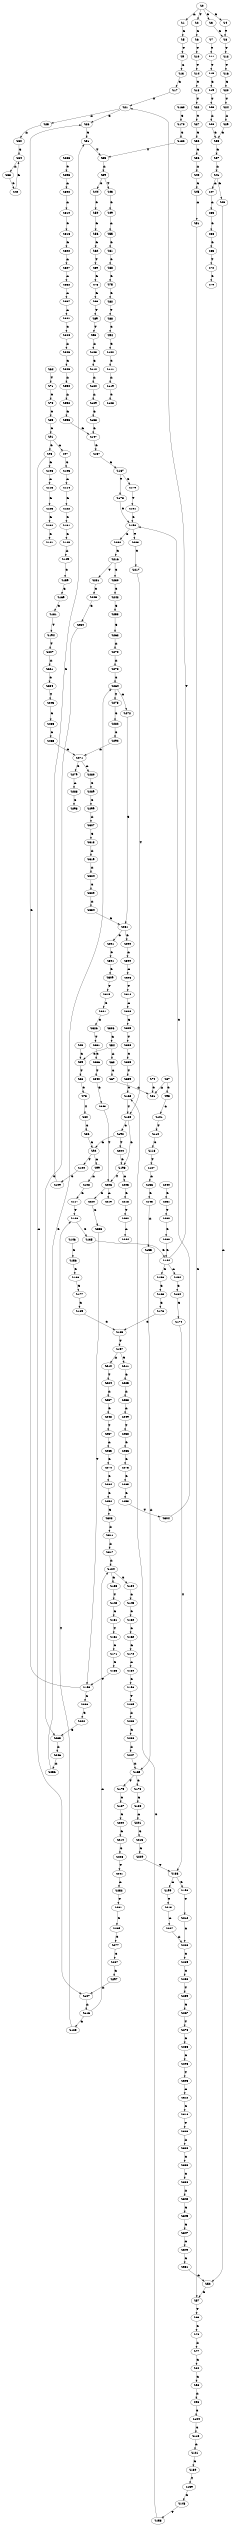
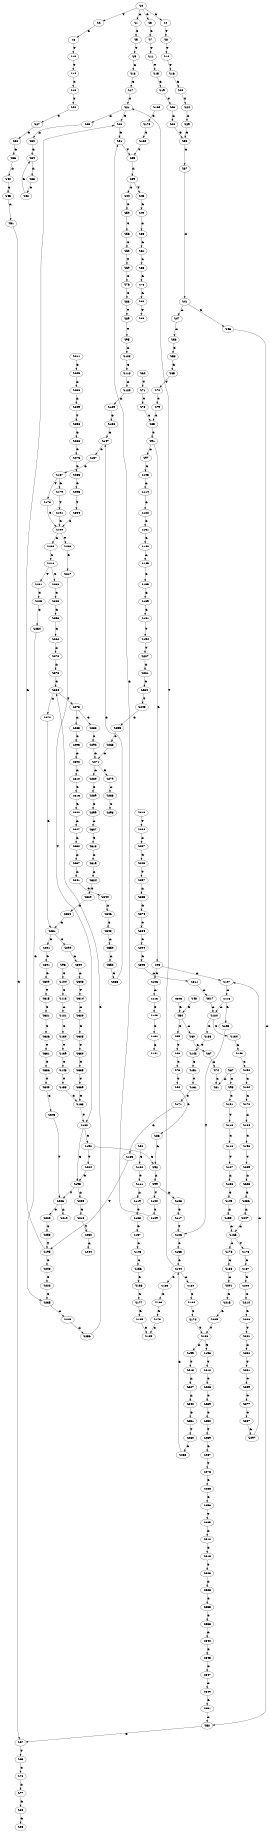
  strict digraph {
    S0
    S1
    S2
    S3
    S4
    S5
    S6
    S7
    S8
    S9
    S10
    S11
    S12
    S13
    S14
    S15
    S16
    S17
    S18
    S19
    S20
    S21
    S22
    S23
    S24
    S25
    S26
    S27
    S28
    S29
    S30
    S31
    S32
    S33
    S34
    S35
    S36
    S37
    S38
    S39
    S40
    S41
    S42
    S43
    S44
    S45
    S46
    S47
    S49
    S50
    S51
    S52
    S53
    S48
    S54
    S55
    S56
    S57
    S58
    S59
    S60
    S61
    S62
    S63
    S65
    S66
    S67
    S68
    S69
    S70
    S64
    S71
    S72
    S73
    S74
    S75
    S76
    S77
    S78
    S79
    S80
    S81
    S82
    S83
    S84
    S85
    S86
    S88
    S89
    S90
    S91
    S92
    S87
    S93
    S94
    S95
    S96
    S97
    S98
    S99
    S100
    S101
    S102
    S103
    S104
    S105
    S106
    S107
    S108
    S109
    S110
    S111
    S112
    S113
    S114
    S115
    S116
    S117
    S118
    S119
    S120
    S121
    S122
    S123
    S124
    S125
    S126
    S127
    S128
    S129
    S130
    S131
    S132
    S133
    S134
    S135
    S136
+   S137
    S138
    S139
    S140
    S141
    S142
    S143
    S144
    S145
    S146
    S147
    S148
    S149
    S151
    S152
    S153
    S154
    S155
    S156
    S157
    S158
    S159
    S161
    S162
    S163
    S164
    S165
    S166
    S167
    S168
    S169
    S160
    S170
    S171
    S172
    S173
    S174
    S175
    S176
    S177
    S178
    S179
    S180
    S181
    S182
    S183
    S184
    S185
    S186
    S187
    S188
    S189
    S190
    S191
    S192
    S193
    S194
    S195
    S196
-   S197
    S198
    S199
    S200
    S201
    S202
    S203
    S204
    S205
    S206
    S207
    S208
    S209
    S210
    S211
    S212
    S213
    S214
    S215
    S216
    S217
    S218
    S219
    S220
    S221
    S222
    S223
    S224
    S225
    S226
    S227
    S228
    S229
    S230
    S231
    S232
    S233
    S234
    S235
    S236
    S237
    S238
    S239
    S240
    S241
    S242
    S243
    S244
    S245
    S246
    S247
    S248
    S249
    S250
    S251
    S252
    S253
    S254
    S255
    S256
    S257
    S258
    S259
    S260
    S261
    S262
    S263
    S264
    S265
    S266
    S267
    S268
    S269
    S270
    S271
    S272
    S273
    S274
    S275
    S276
    S277
    S278
    S279
    S280
    S281
    S282
    S283
    S284
    S285
    S286
    S287
    S288
    S289
    S290
    S291
    S292
    S293
    S294
    S295
    S296
    S297
    S298
    S299
    S300
    S301
    S302
    S303
    S304
    S305
    S307
    S308
    S309
    S310
    S311
    S312
    S306
    S313
    S314
    S315
    S316
    S317
    S318
    S319
    S320
    S321
    S322
    S323
    S324
    S325
    S326
    S327
    S328
    S329
    S330
    S331
    S332
    S333
    S334
    S335
    S336
    S337
    S338
    S339
    S340
    S341
    S342
    S343
    S344
    S345
    S346
    S347
    S348
    S349
    S350
    S351
    S352
    S353
    S0 -> S1 [label=A]
    S0 -> S2 [label=T]
    S0 -> S3 [label=C]
    S0 -> S4 [label=G]
    S1 -> S5 [label=G]
    S2 -> S6 [label=C]
-   S3 -> S8 [label=C]
+   S3 -> S7 [label=C]
    S4 -> S8 [label=T]
    S5 -> S9 [label=T]
    S6 -> S10 [label=T]
    S7 -> S11 [label=T]
    S8 -> S12 [label=T]
    S9 -> S13 [label=C]
    S10 -> S14 [label=T]
    S11 -> S15 [label=T]
    S12 -> S16 [label=T]
    S13 -> S17 [label=G]
    S14 -> S18 [label=C]
    S15 -> S19 [label=G]
    S16 -> S20 [label=G]
    S17 -> S21 [label=T]
    S18 -> S22 [label=T]
    S19 -> S23 [label=T]
    S20 -> S24 [label=T]
    S21 -> S25 [label=A]
    S21 -> S26 [label=G]
    S22 -> S27 [label=C]
    S23 -> S28 [label=A]
    S24 -> S29 [label=A]
    S25 -> S30 [label=A]
    S26 -> S31 [label=G]
    S27 -> S32 [label=G]
    S28 -> S33 [label=G]
    S29 -> S33 [label=G]
    S30 -> S34 [label=G]
    S31 -> S35 [label=T]
    S32 -> S36 [label=G]
    S33 -> S37 [label=G]
    S34 -> S38 [label=A]
    S35 -> S39 [label=A]
    S36 -> S40 [label=A]
    S37 -> S41 [label=A]
    S38 -> S42 [label=C]
    S39 -> S43 [label=T]
    S39 -> S44 [label=C]
    S40 -> S45 [label=G]
    S41 -> S46 [label=G]
    S41 -> S47 [label=A]
    S42 -> S34 [label=G]
    S43 -> S49 [label=G]
    S44 -> S50 [label=C]
    S45 -> S51 [label=A]
    S46 -> S52 [label=A]
    S47 -> S53 [label=A]
    S49 -> S55 [label=A]
    S50 -> S56 [label=G]
    S51 -> S57 [label=G]
    S52 -> S57 [label=G]
    S53 -> S58 [label=G]
-   S48 -> S59 [label=G]
+   S48 -> S54 [label=G]
    S54 -> S59 [label=C]
    S54 -> S60 [label=A]
    S55 -> S61 [label=G]
    S56 -> S62 [label=G]
    S57 -> S63 [label=T]
    S58 -> S65 [label=G]
    S59 -> S66 [label=T]
    S60 -> S67 [label=C]
    S61 -> S68 [label=C]
    S62 -> S69 [label=T]
    S63 -> S70 [label=C]
    S65 -> S72 [label=T]
    S66 -> S73 [label=C]
-   S67 -> S81 [label=A]
+   S67 -> S74 [label=A]
    S68 -> S75 [label=G]
    S69 -> S76 [label=G]
    S70 -> S77 [label=A]
    S64 -> S71 [label=T]
    S71 -> S78 [label=C]
    S72 -> S79 [label=C]
    S73 -> S80 [label=T]
    S74 -> S81 [label=C]
    S75 -> S82 [label=G]
    S76 -> S83 [label=G]
    S77 -> S84 [label=G]
    S78 -> S85 [label=C]
+   S79 -> S85 [label=C]
    S80 -> S86 [label=C]
    S82 -> S88 [label=T]
    S83 -> S89 [label=T]
    S84 -> S90 [label=G]
    S85 -> S91 [label=C]
    S86 -> S92 [label=G]
-   S88 -> S94 [label=C]
    S89 -> S95 [label=T]
-   S90 -> S96 [label=A]
    S91 -> S97 [label=A]
    S91 -> S98 [label=G]
    S92 -> S99 [label=A]
-   S92 -> S100 [label=T]
+   S99 -> S100 [label=T]
    S87 -> S81 [label=A]
    S87 -> S93 [label=C]
    S93 -> S101 [label=C]
    S94 -> S102 [label=G]
    S95 -> S103 [label=A]
    S96 -> S104 [label=C]
    S97 -> S105 [label=G]
    S98 -> S106 [label=G]
    S98 -> S107 [label=A]
    S99 -> S108 [label=A]
    S100 -> S109 [label=G]
    S101 -> S110 [label=T]
    S102 -> S111 [label=C]
    S103 -> S112 [label=G]
    S104 -> S113 [label=C]
    S105 -> S114 [label=A]
    S106 -> S115 [label=A]
    S107 -> S116 [label=A]
    S108 -> S117 [label=G]
    S109 -> S31 [label=G]
    S110 -> S118 [label=C]
    S111 -> S119 [label=A]
    S112 -> S120 [label=A]
    S113 -> S121 [label=A]
    S114 -> S122 [label=G]
    S115 -> S123 [label=G]
    S116 -> S124 [label=A]
    S116 -> S125 [label=G]
    S117 -> S126 [label=T]
    S118 -> S127 [label=T]
    S119 -> S128 [label=C]
    S120 -> S129 [label=A]
    S121 -> S130 [label=G]
    S122 -> S131 [label=C]
    S123 -> S132 [label=G]
    S124 -> S133 [label=G]
    S124 -> S134 [label=C]
    S125 -> S126 [label=T]
    S126 -> S135 [label=C]
    S127 -> S136 [label=A]
+   S128 -> S137 [label=G]
    S129 -> S138 [label=G]
    S130 -> S139 [label=T]
    S131 -> S140 [label=C]
    S132 -> S141 [label=C]
    S133 -> S142 [label=T]
    S134 -> S143 [label=C]
    S135 -> S144 [label=G]
    S136 -> S145 [label=G]
+   S137 -> S146 [label=C]
    S138 -> S147 [label=G]
    S139 -> S148 [label=C]
    S140 -> S149 [label=A]
    S142 -> S151 [label=G]
    S143 -> S152 [label=C]
    S144 -> S21 [label=T]
    S144 -> S153 [label=C]
    S144 -> S154 [label=A]
    S145 -> S155 [label=A]
    S146 -> S156 [label=G]
    S147 -> S157 [label=G]
    S148 -> S158 [label=T]
    S149 -> S159 [label=C]
    S151 -> S161 [label=T]
    S152 -> S162 [label=C]
    S153 -> S163 [label=G]
    S154 -> S164 [label=G]
    S155 -> S165 [label=A]
    S156 -> S166 [label=C]
    S157 -> S167 [label=G]
    S158 -> S168 [label=C]
    S159 -> S169 [label=G]
    S161 -> S171 [label=C]
    S162 -> S172 [label=G]
    S163 -> S173 [label=G]
    S164 -> S174 [label=G]
    S165 -> S175 [label=T]
    S165 -> S176 [label=C]
    S166 -> S177 [label=G]
    S167 -> S178 [label=T]
    S167 -> S179 [label=G]
    S168 -> S180 [label=T]
    S169 -> S181 [label=G]
    S160 -> S170 [label=G]
    S170 -> S182 [label=G]
    S171 -> S183 [label=G]
    S172 -> S184 [label=A]
    S173 -> S185 [label=C]
    S174 -> S186 [label=T]
    S175 -> S187 [label=C]
    S176 -> S188 [label=G]
    S177 -> S189 [label=G]
    S178 -> S190 [label=C]
    S179 -> S191 [label=T]
    S180 -> S192 [label=C]
    S180 -> S193 [label=G]
    S181 -> S194 [label=T]
    S182 -> S35 [label=T]
    S183 -> S195 [label=T]
    S184 -> S196 [label=C]
-   S185 -> S197 [label=T]
    S186 -> S198 [label=G]
    S186 -> S199 [label=A]
    S187 -> S200 [label=G]
    S188 -> S201 [label=A]
    S189 -> S185 [label=C]
    S190 -> S202 [label=C]
    S190 -> S203 [label=T]
    S191 -> S190 [label=C]
    S192 -> S92 [label=G]
    S192 -> S204 [label=T]
    S193 -> S205 [label=A]
    S193 -> S206 [label=T]
    S194 -> S207 [label=T]
    S195 -> S26 [label=G]
    S195 -> S208 [label=C]
    S196 -> S209 [label=T]
-   S197 -> S210 [label=A]
-   S197 -> S211 [label=G]
    S198 -> S212 [label=T]
    S199 -> S213 [label=T]
    S200 -> S214 [label=G]
    S201 -> S215 [label=G]
    S202 -> S216 [label=G]
    S203 -> S217 [label=C]
    S204 -> S193 [label=G]
    S205 -> S218 [label=G]
    S206 -> S219 [label=A]
    S206 -> S220 [label=C]
    S207 -> S221 [label=A]
    S208 -> S222 [label=G]
    S209 -> S223 [label=A]
    S210 -> S224 [label=T]
    S211 -> S225 [label=G]
    S212 -> S226 [label=C]
    S213 -> S227 [label=A]
    S214 -> S228 [label=G]
    S215 -> S229 [label=G]
    S216 -> S230 [label=C]
    S216 -> S231 [label=T]
    S217 -> S180 [label=T]
    S218 -> S232 [label=T]
    S220 -> S233 [label=G]
    S221 -> S234 [label=C]
    S222 -> S235 [label=G]
    S223 -> S236 [label=G]
    S224 -> S237 [label=A]
    S225 -> S238 [label=A]
    S226 -> S239 [label=C]
-   S227 -> S226 [label=A]
+   S227 -> S240 [label=A]
    S228 -> S241 [label=T]
    S229 -> S186 [label=T]
    S230 -> S242 [label=C]
    S231 -> S243 [label=C]
    S232 -> S244 [label=A]
    S233 -> S195 [label=T]
    S234 -> S245 [label=T]
    S235 -> S246 [label=A]
    S236 -> S247 [label=A]
    S237 -> S248 [label=G]
    S238 -> S249 [label=A]
    S239 -> S250 [label=C]
    S240 -> S251 [label=G]
    S241 -> S252 [label=A]
    S242 -> S253 [label=G]
    S243 -> S254 [label=G]
    S245 -> S255 [label=G]
    S246 -> S256 [label=A]
    S247 -> S165 [label=A]
    S248 -> S257 [label=T]
    S249 -> S258 [label=T]
    S250 -> S259 [label=T]
    S251 -> S260 [label=T]
    S252 -> S261 [label=T]
    S253 -> S262 [label=G]
    S254 -> S235 [label=G]
    S255 -> S263 [label=C]
    S256 -> S264 [label=C]
    S257 -> S265 [label=A]
    S258 -> S266 [label=G]
    S259 -> S267 [label=G]
    S260 -> S268 [label=C]
    S261 -> S269 [label=C]
    S262 -> S270 [label=A]
    S263 -> S271 [label=A]
    S264 -> S272 [label=A]
    S264 -> S273 [label=T]
    S265 -> S274 [label=G]
    S266 -> S275 [label=G]
    S267 -> S276 [label=T]
    S268 -> S144 [label=G]
    S269 -> S277 [label=C]
    S270 -> S278 [label=A]
    S271 -> S279 [label=G]
    S271 -> S280 [label=A]
    S272 -> S281 [label=G]
    S273 -> S282 [label=G]
+   S273 -> S283 [label=A]
    S274 -> S284 [label=C]
    S275 -> S285 [label=G]
    S276 -> S286 [label=C]
    S277 -> S287 [label=C]
    S278 -> S264 [label=C]
    S279 -> S288 [label=A]
    S280 -> S289 [label=C]
    S281 -> S290 [label=G]
    S281 -> S291 [label=C]
    S282 -> S292 [label=C]
    S283 -> S293 [label=C]
    S284 -> S294 [label=C]
    S285 -> S295 [label=G]
    S286 -> S296 [label=C]
    S287 -> S297 [label=G]
    S288 -> S298 [label=C]
    S289 -> S299 [label=C]
    S290 -> S300 [label=A]
    S291 -> S301 [label=C]
    S292 -> S271 [label=A]
    S293 -> S302 [label=A]
    S294 -> S303 [label=G]
    S295 -> S304 [label=T]
    S296 -> S305 [label=T]
    S297 -> S107 [label=A]
    S299 -> S307 [label=A]
    S300 -> S308 [label=A]
    S301 -> S309 [label=G]
    S302 -> S310 [label=A]
    S303 -> S311 [label=A]
    S304 -> S190 [label=C]
    S305 -> S312 [label=A]
    S307 -> S313 [label=G]
    S308 -> S314 [label=T]
    S309 -> S315 [label=T]
    S310 -> S316 [label=C]
    S311 -> S317 [label=A]
    S312 -> S318 [label=C]
    S306 -> S54 [label=G]
    S313 -> S319 [label=A]
    S314 -> S320 [label=A]
    S315 -> S321 [label=C]
    S316 -> S322 [label=G]
    S317 -> S124 [label=A]
    S318 -> S323 [label=T]
    S319 -> S324 [label=A]
    S320 -> S325 [label=G]
    S321 -> S326 [label=C]
    S322 -> S327 [label=A]
    S323 -> S328 [label=A]
    S324 -> S329 [label=C]
    S325 -> S330 [label=T]
    S326 -> S331 [label=T]
    S327 -> S332 [label=A]
    S328 -> S333 [label=C]
    S329 -> S334 [label=A]
    S330 -> S335 [label=C]
    S331 -> S336 [label=C]
    S332 -> S337 [label=A]
    S333 -> S338 [label=C]
    S334 -> S281 [label=G]
    S335 -> S339 [label=T]
    S336 -> S340 [label=T]
    S337 -> S341 [label=A]
    S338 -> S342 [label=A]
    S339 -> S168 [label=C]
    S340 -> S343 [label=G]
    S341 -> S344 [label=C]
    S342 -> S345 [label=G]
    S343 -> S206 [label=T]
    S344 -> S346 [label=A]
    S345 -> S347 [label=G]
    S346 -> S348 [label=G]
    S347 -> S349 [label=A]
    S348 -> S350 [label=A]
    S349 -> S351 [label=G]
    S350 -> S352 [label=A]
    S351 -> S52 [label=A]
    S352 -> S353 [label=G]
    S353 -> S147 [label=G]
  }
